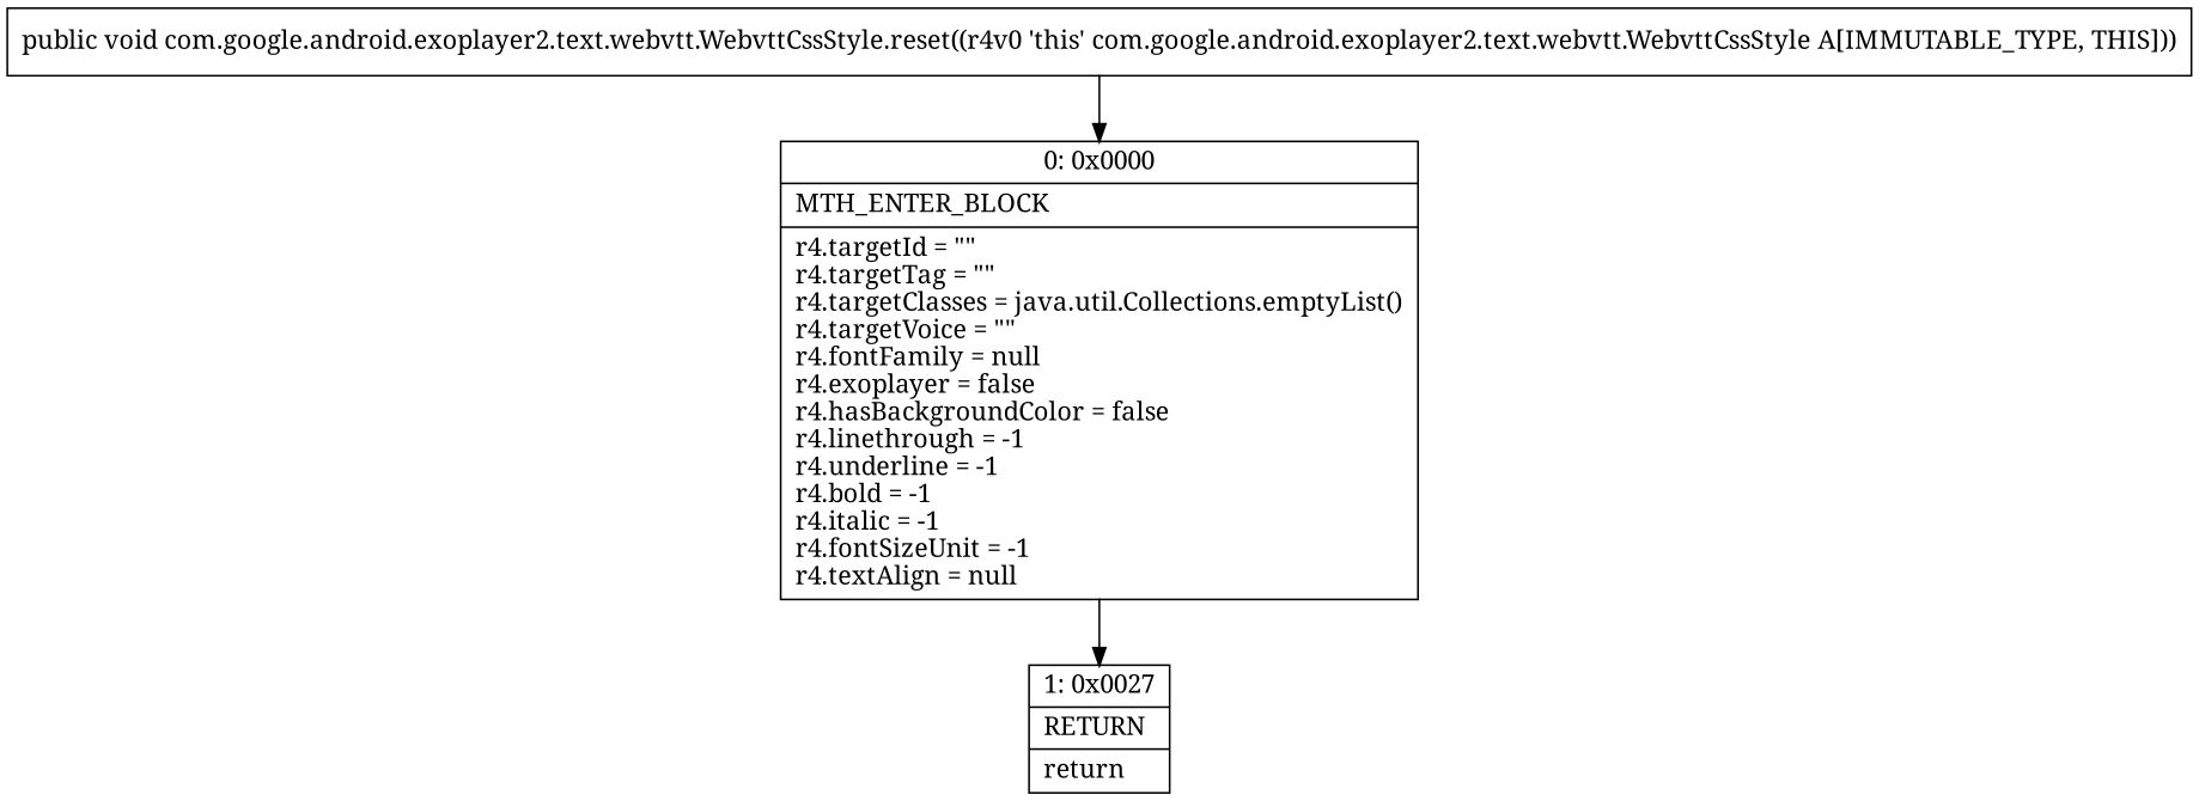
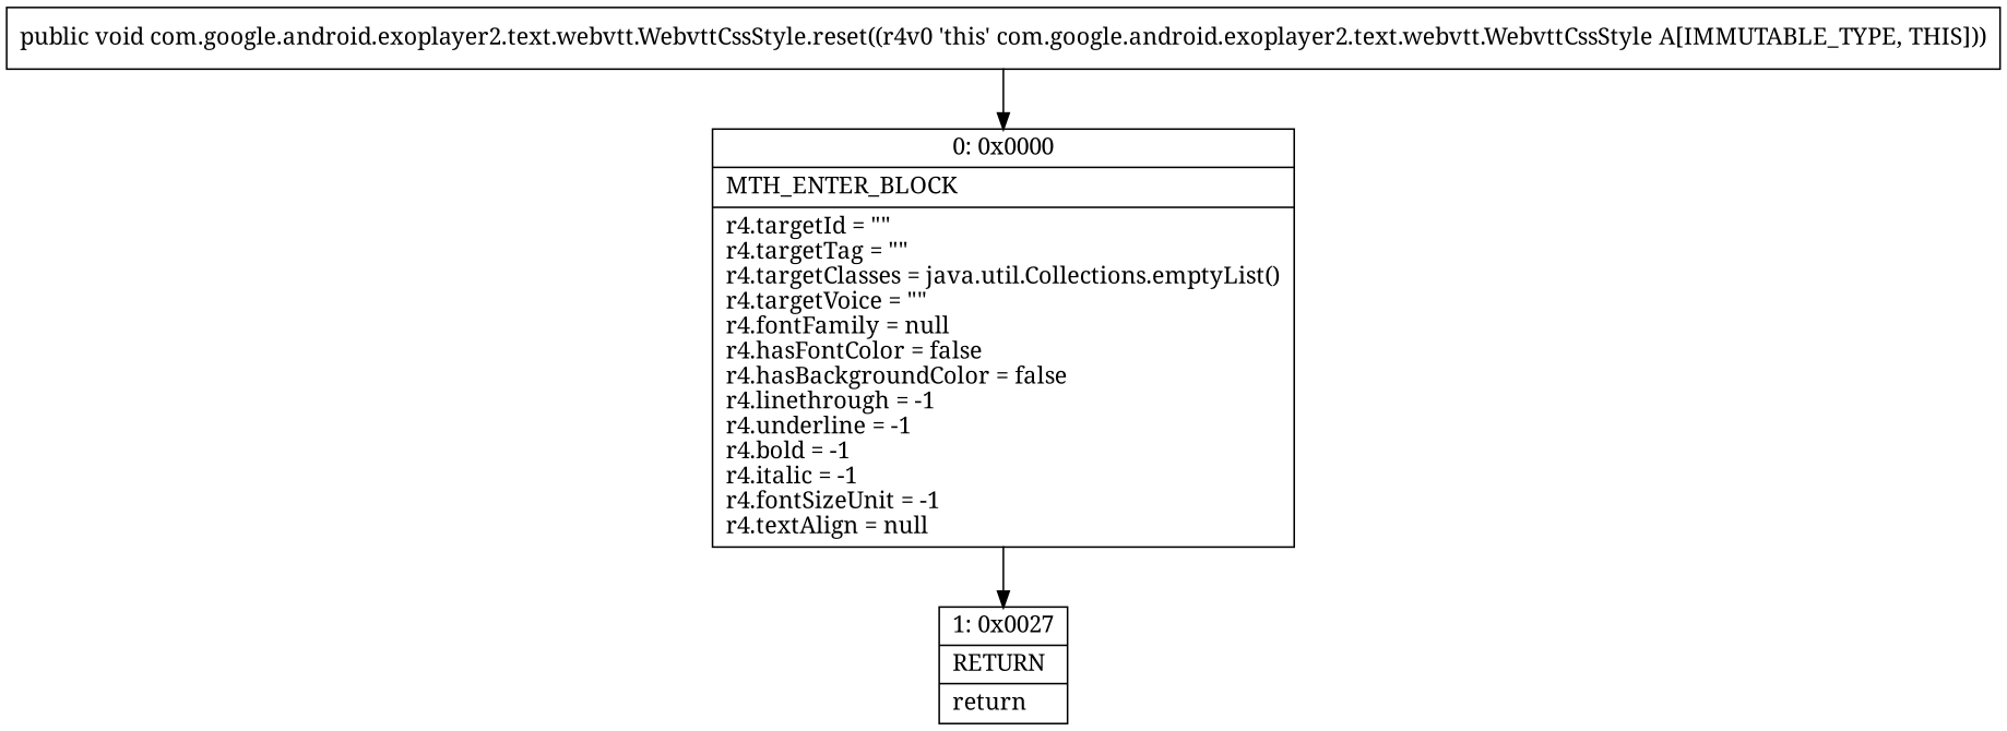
  digraph {
    fontname="Noto Serif"
    node [shape=record fontname="Noto Serif"]
    edge [fontname="Noto Serif"]
-   n1 [label="{0\:\ 0x0000|MTH_ENTER_BLOCK\l|r4.targetId = \"\"\lr4.targetTag = \"\"\lr4.targetClasses = java.util.Collections.emptyList()\lr4.targetVoice = \"\"\lr4.fontFamily = null\lr4.exoplayer = false\lr4.hasBackgroundColor = false\lr4.linethrough = \-1\lr4.underline = \-1\lr4.bold = \-1\lr4.italic = \-1\lr4.fontSizeUnit = \-1\lr4.textAlign = null\l}"]
+   n1 [label="{0\:\ 0x0000|MTH_ENTER_BLOCK\l|r4.targetId = \"\"\lr4.targetTag = \"\"\lr4.targetClasses = java.util.Collections.emptyList()\lr4.targetVoice = \"\"\lr4.fontFamily = null\lr4.hasFontColor = false\lr4.hasBackgroundColor = false\lr4.linethrough = \-1\lr4.underline = \-1\lr4.bold = \-1\lr4.italic = \-1\lr4.fontSizeUnit = \-1\lr4.textAlign = null\l}"]
    n2 [label="{1\:\ 0x0027|RETURN\l|return\l}"]
    n3 [label="{public void com.google.android.exoplayer2.text.webvtt.WebvttCssStyle.reset((r4v0 'this' com.google.android.exoplayer2.text.webvtt.WebvttCssStyle A[IMMUTABLE_TYPE, THIS])) }"]
    n1 -> n2
    n3 -> n1
  }
